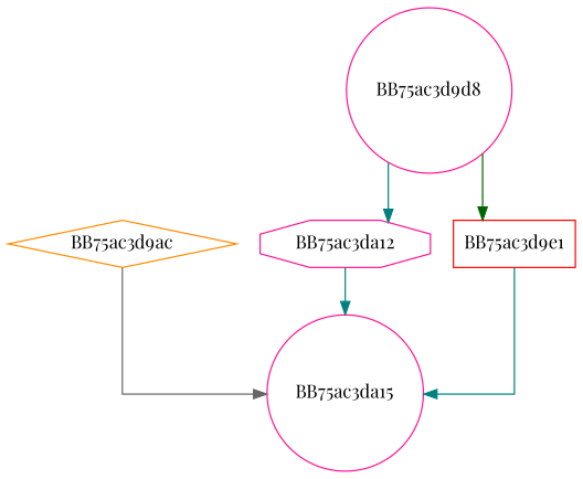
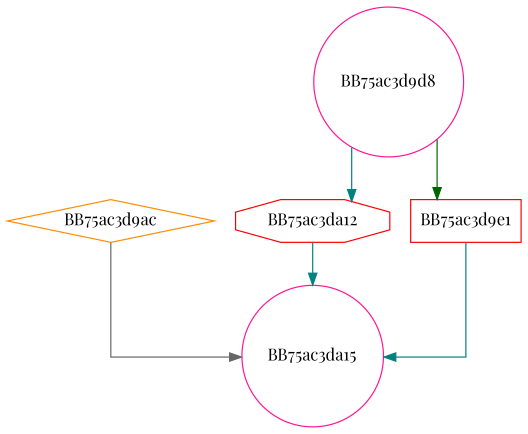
  digraph {
    fontname="Playfair Display"
    splines=ortho
    node [color=deeppink fontname="Playfair Display" shape=circle]
    edge [color=teal fontname="Playfair Display"]
    BB75ac3d9ac [color=darkorange shape=diamond]
    BB75ac3da15
    BB75ac3d9d8
-   BB75ac3da12 [shape=octagon]
+   BB75ac3da12 [color=red shape=octagon]
    BB75ac3d9e1 [color=red shape=box]
    BB75ac3d9ac -> BB75ac3da15 [color=gray40]
    BB75ac3d9d8 -> BB75ac3da12
    BB75ac3d9d8 -> BB75ac3d9e1 [color=darkgreen]
    BB75ac3da12 -> BB75ac3da15
    BB75ac3d9e1 -> BB75ac3da15
  }
